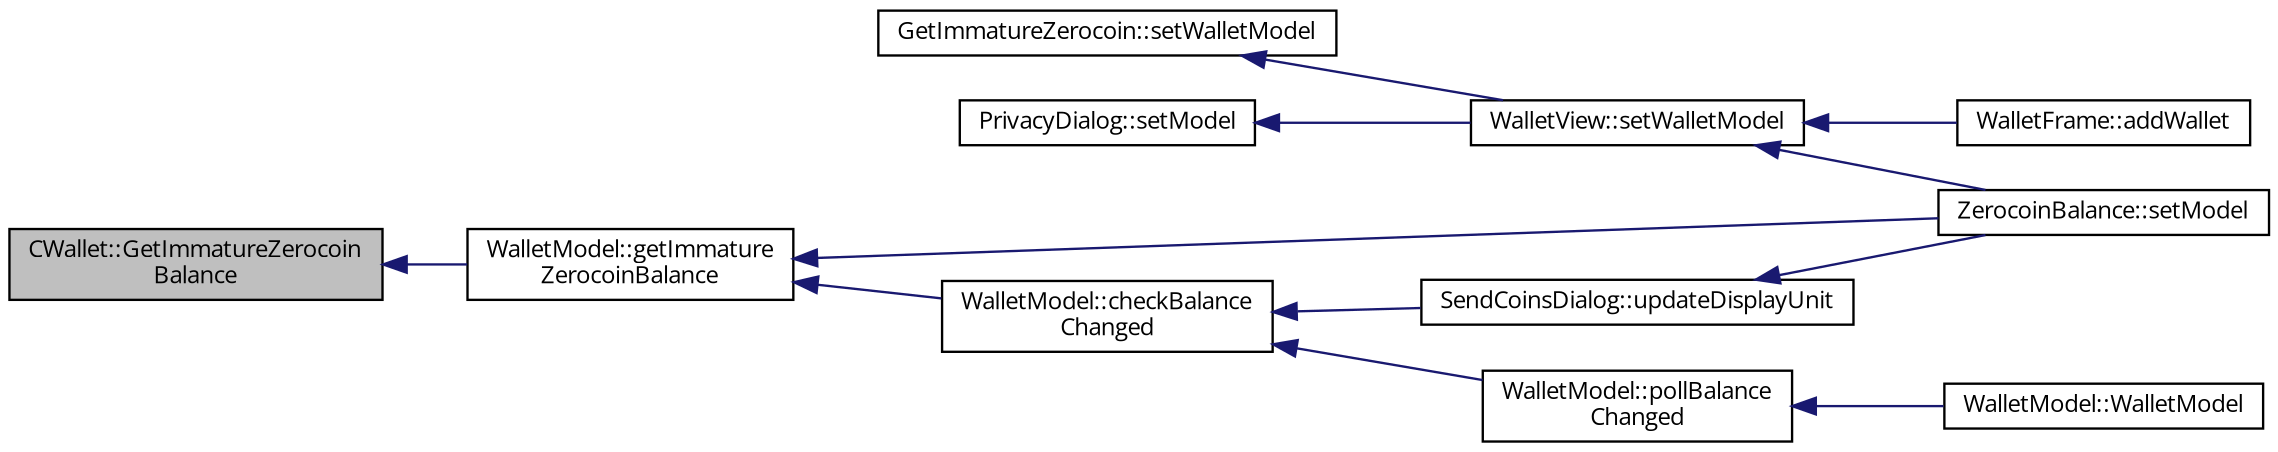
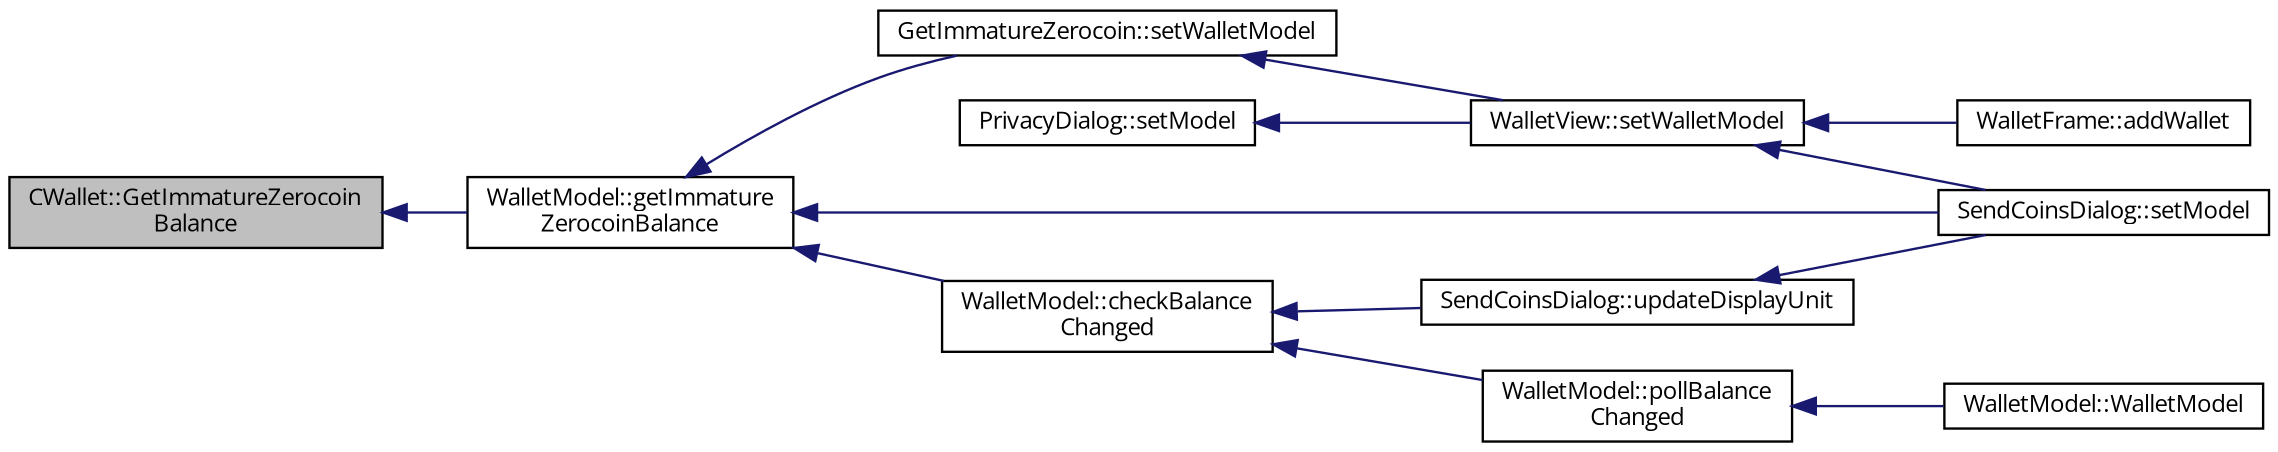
  digraph {
    fontname="Open Sans"
    rankdir=LR
    node [color=black fillcolor=white fontname="Open Sans" fontsize=10 shape=record style=filled]
    edge [color=midnightblue dir=back fontname="Open Sans" fontsize=10 labelfontname=Helvetica labelfontsize=10 style=solid]
    n1 [fillcolor=grey75 fontcolor=black height=0.2 label="CWallet::GetImmatureZerocoin\lBalance" width=0.4]
    n2 [height=0.2 label="WalletModel::getImmature\lZerocoinBalance" width=0.4]
    n3 [height=0.2 label="GetImmatureZerocoin::setWalletModel" width=0.4]
-   n4 [height=0.2 label="ZerocoinBalance::setModel" width=0.4]
+   n4 [height=0.2 label="SendCoinsDialog::setModel" width=0.4]
    n5 [height=0.2 label="WalletModel::checkBalance\lChanged" width=0.4]
    n6 [height=0.2 label="WalletView::setWalletModel" width=0.4]
    n7 [height=0.2 label="PrivacyDialog::setModel" width=0.4]
    n8 [height=0.2 label="SendCoinsDialog::updateDisplayUnit" width=0.4]
    n9 [height=0.2 label="WalletModel::pollBalance\lChanged" width=0.4]
    n10 [height=0.2 label="WalletFrame::addWallet" width=0.4]
    n11 [height=0.2 label="WalletModel::WalletModel" width=0.4]
    n1 -> n2
+   n2 -> n3
    n2 -> n4
    n2 -> n5
    n3 -> n6
    n5 -> n8
    n5 -> n9
    n6 -> n4
    n6 -> n10
    n7 -> n6
    n8 -> n4
    n9 -> n11
  }
